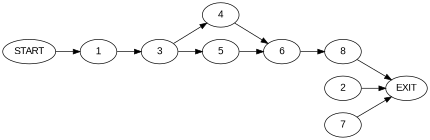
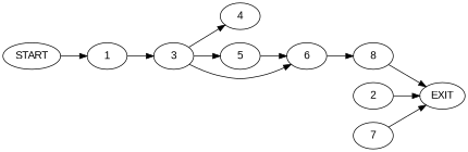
  digraph {
    fontname="Liberation Sans"
    rankdir=LR
    node [fontname="Liberation Sans"]
    edge [fontname="Liberation Sans"]
    n1 [label=START]
    1
    3
    n4 [label=EXIT]
    2
    4
    5
    6
    8
    7
    n1 -> 1
    1 -> 3
    3 -> 4
    3 -> 5
    2 -> n4
-   4 -> 6
+   3 -> 6
    5 -> 6
    6 -> 8
    8 -> n4
    7 -> n4
  }
